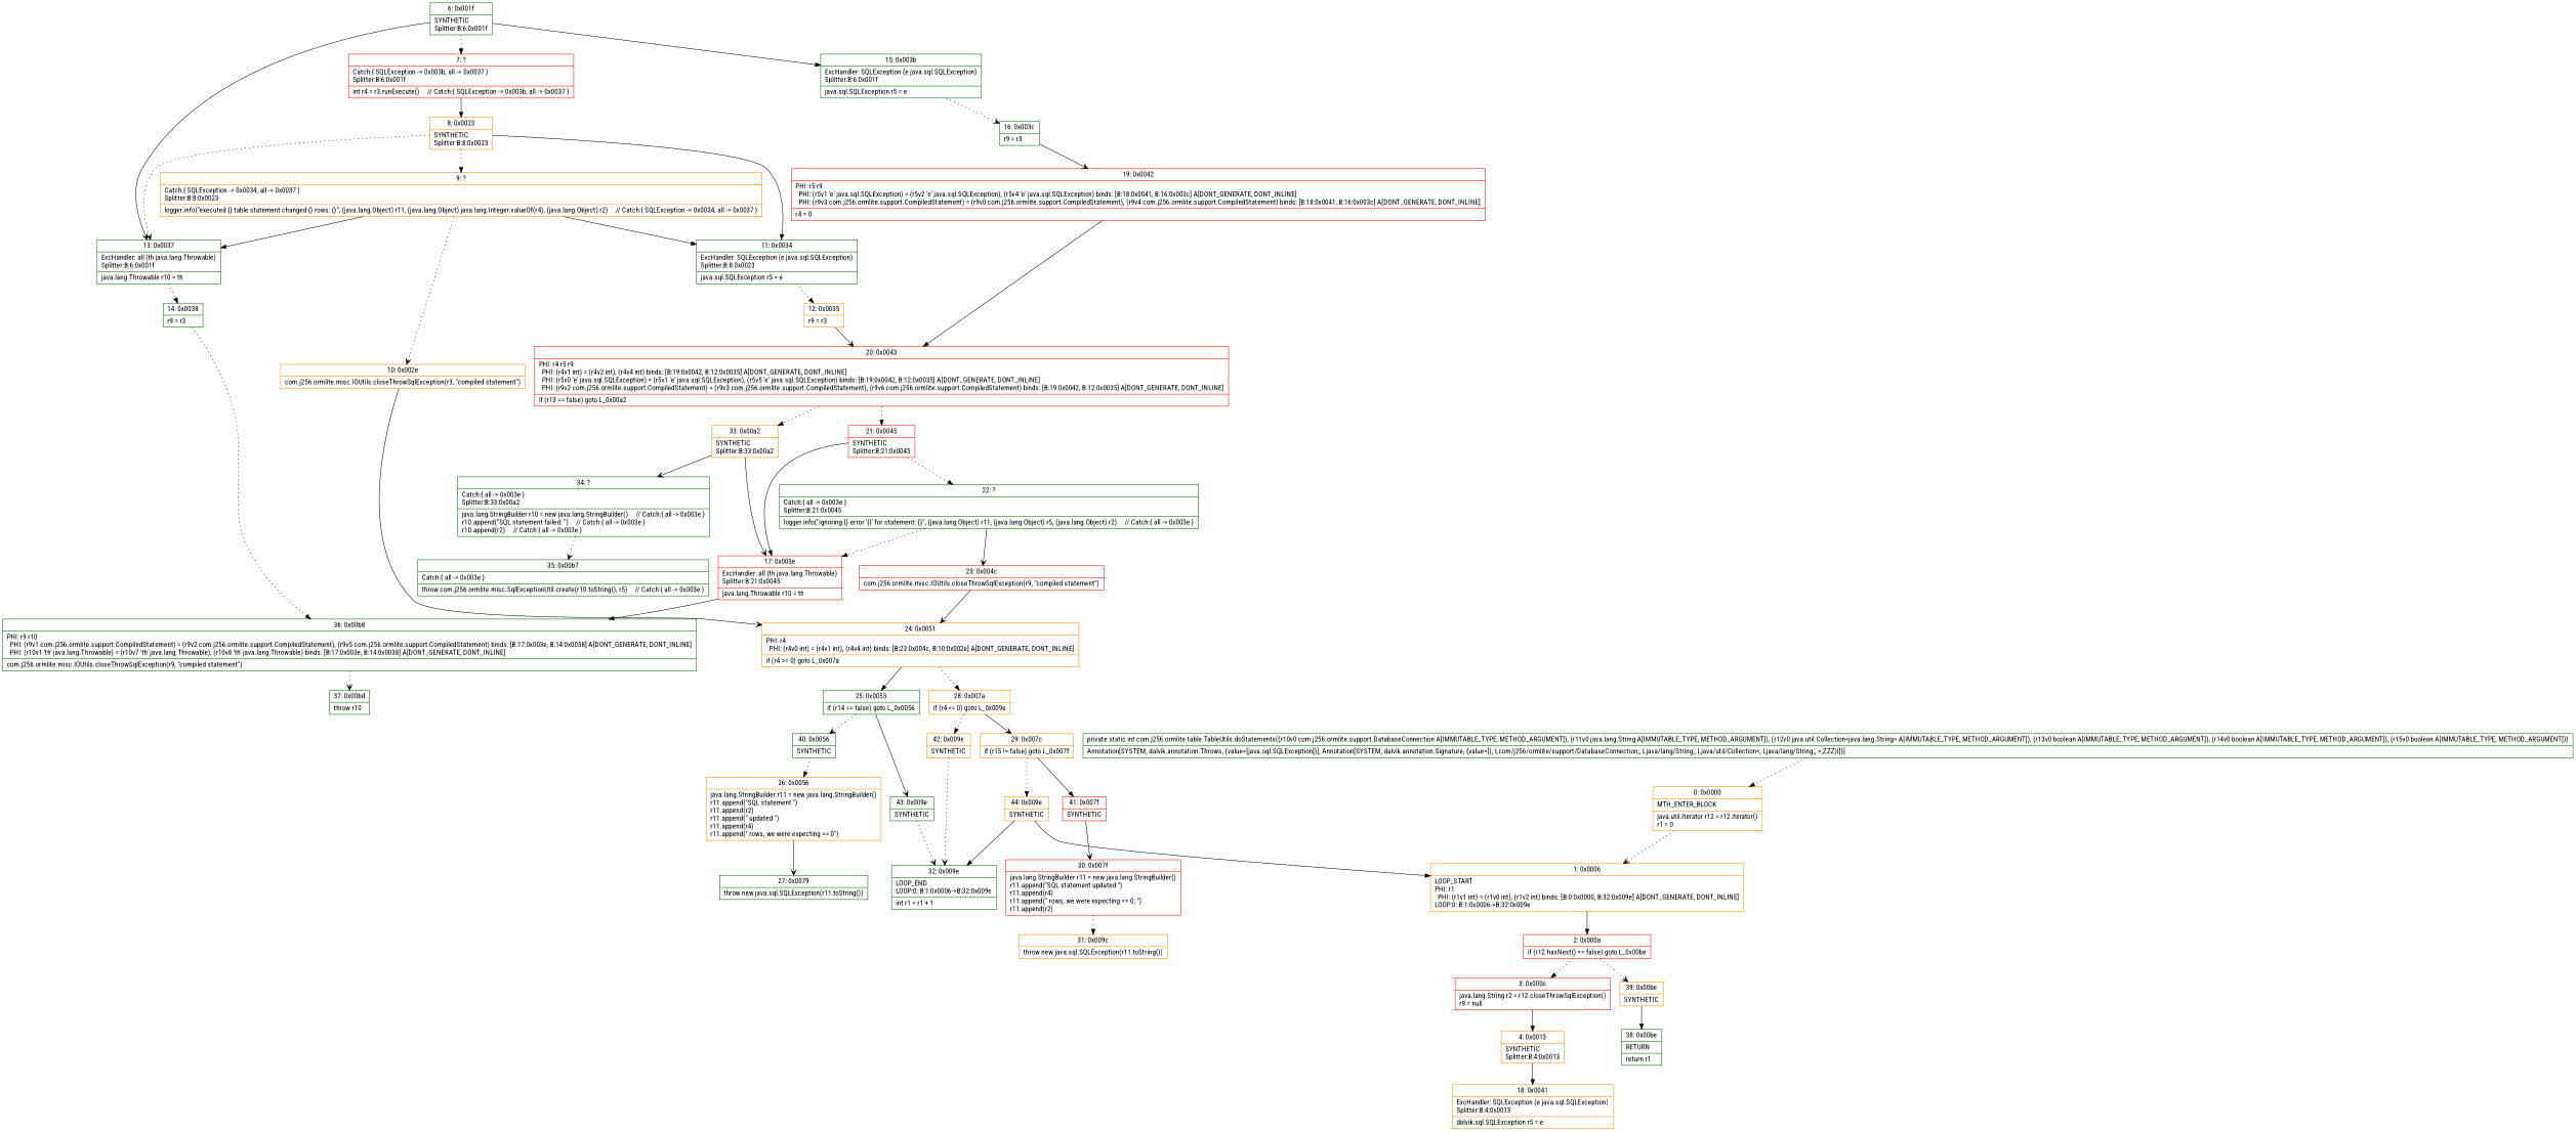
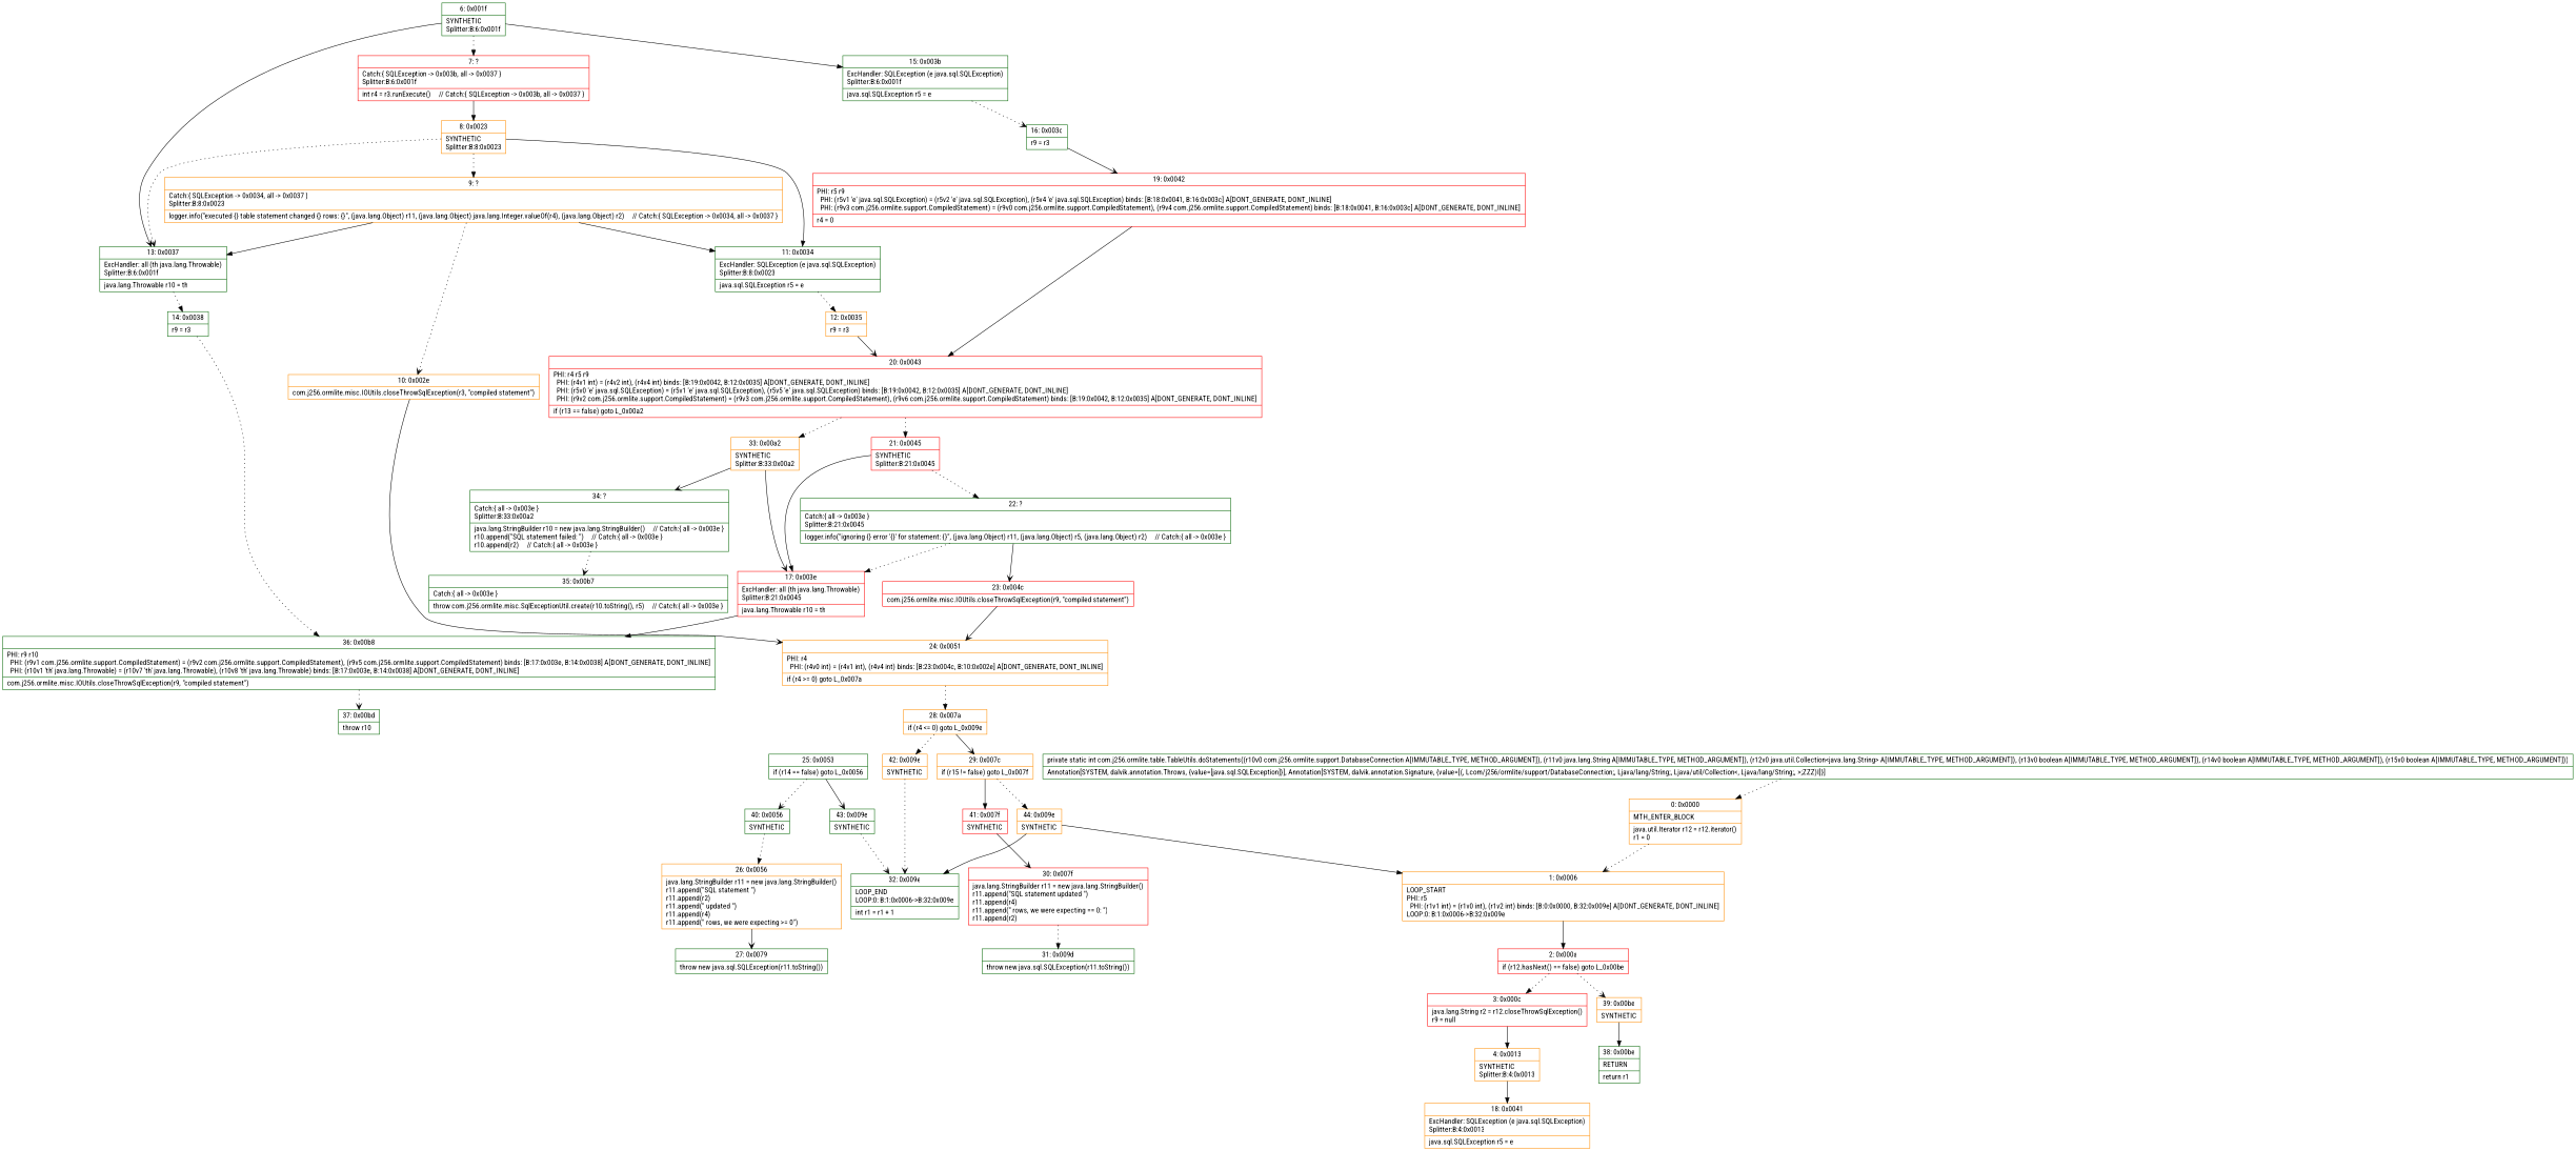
  digraph {
    fontname="Roboto Condensed"
    node [color=darkgreen fontname="Roboto Condensed" shape=record]
    edge [arrowhead=normal fontname="Roboto Condensed" style=solid]
    n1 [color=darkorange label="{0\:\ 0x0000|MTH_ENTER_BLOCK\l|java.util.Iterator r12 = r12.iterator()\lr1 = 0\l}"]
-   n2 [color=darkorange label="{1\:\ 0x0006|LOOP_START\lPHI: r1 \l  PHI: (r1v1 int) = (r1v0 int), (r1v2 int) binds: [B:0:0x0000, B:32:0x009e] A[DONT_GENERATE, DONT_INLINE]\lLOOP:0: B:1:0x0006\-\>B:32:0x009e\l}"]
+   n2 [color=darkorange label="{1\:\ 0x0006|LOOP_START\lPHI: r5 \l  PHI: (r1v1 int) = (r1v0 int), (r1v2 int) binds: [B:0:0x0000, B:32:0x009e] A[DONT_GENERATE, DONT_INLINE]\lLOOP:0: B:1:0x0006\-\>B:32:0x009e\l}"]
    n3 [color=red label="{2\:\ 0x000a|if (r12.hasNext() == false) goto L_0x00be\l}"]
    n4 [color=red label="{3\:\ 0x000c|java.lang.String r2 = r12.closeThrowSqlException()\lr9 = null\l}"]
    n5 [color=darkorange label="{39\:\ 0x00be|SYNTHETIC\l}"]
    n6 [color=darkorange label="{4\:\ 0x0013|SYNTHETIC\lSplitter:B:4:0x0013\l}"]
    n7 [label="{38\:\ 0x00be|RETURN\l|return r1\l}"]
-   n8 [color=darkorange label="{18\:\ 0x0041|ExcHandler: SQLException (e java.sql.SQLException)\lSplitter:B:4:0x0013\l|dalvik.sql.SQLException r5 = e\l}"]
+   n8 [color=darkorange label="{18\:\ 0x0041|ExcHandler: SQLException (e java.sql.SQLException)\lSplitter:B:4:0x0013\l|java.sql.SQLException r5 = e\l}"]
    n9 [label="{6\:\ 0x001f|SYNTHETIC\lSplitter:B:6:0x001f\l}"]
    n10 [color=red label="{7\:\ ?|Catch:\{ SQLException \-\> 0x003b, all \-\> 0x0037 \}\lSplitter:B:6:0x001f\l|int r4 = r3.runExecute()     \/\/ Catch:\{ SQLException \-\> 0x003b, all \-\> 0x0037 \}\l}"]
    n11 [label="{13\:\ 0x0037|ExcHandler: all (th java.lang.Throwable)\lSplitter:B:6:0x001f\l|java.lang.Throwable r10 = th\l}"]
    n12 [label="{15\:\ 0x003b|ExcHandler: SQLException (e java.sql.SQLException)\lSplitter:B:6:0x001f\l|java.sql.SQLException r5 = e\l}"]
    n13 [color=darkorange label="{8\:\ 0x0023|SYNTHETIC\lSplitter:B:8:0x0023\l}"]
    n14 [label="{14\:\ 0x0038|r9 = r3\l}"]
    n15 [label="{16\:\ 0x003c|r9 = r3\l}"]
    n16 [color=darkorange label="{9\:\ ?|Catch:\{ SQLException \-\> 0x0034, all \-\> 0x0037 \}\lSplitter:B:8:0x0023\l|logger.info(\"executed \{\} table statement changed \{\} rows: \{\}\", (java.lang.Object) r11, (java.lang.Object) java.lang.Integer.valueOf(r4), (java.lang.Object) r2)     \/\/ Catch:\{ SQLException \-\> 0x0034, all \-\> 0x0037 \}\l}"]
    n17 [label="{11\:\ 0x0034|ExcHandler: SQLException (e java.sql.SQLException)\lSplitter:B:8:0x0023\l|java.sql.SQLException r5 = e\l}"]
    n18 [color=darkorange label="{10\:\ 0x002e|com.j256.ormlite.misc.IOUtils.closeThrowSqlException(r3, \"compiled statement\")\l}"]
    n19 [color=darkorange label="{12\:\ 0x0035|r9 = r3\l}"]
    n20 [color=darkorange label="{24\:\ 0x0051|PHI: r4 \l  PHI: (r4v0 int) = (r4v1 int), (r4v4 int) binds: [B:23:0x004c, B:10:0x002e] A[DONT_GENERATE, DONT_INLINE]\l|if (r4 \>= 0) goto L_0x007a\l}"]
    n21 [label="{25\:\ 0x0053|if (r14 == false) goto L_0x0056\l}"]
    n22 [color=darkorange label="{28\:\ 0x007a|if (r4 \<= 0) goto L_0x009e\l}"]
    n23 [color=red label="{20\:\ 0x0043|PHI: r4 r5 r9 \l  PHI: (r4v1 int) = (r4v2 int), (r4v4 int) binds: [B:19:0x0042, B:12:0x0035] A[DONT_GENERATE, DONT_INLINE]\l  PHI: (r5v0 'e' java.sql.SQLException) = (r5v1 'e' java.sql.SQLException), (r5v5 'e' java.sql.SQLException) binds: [B:19:0x0042, B:12:0x0035] A[DONT_GENERATE, DONT_INLINE]\l  PHI: (r9v2 com.j256.ormlite.support.CompiledStatement) = (r9v3 com.j256.ormlite.support.CompiledStatement), (r9v6 com.j256.ormlite.support.CompiledStatement) binds: [B:19:0x0042, B:12:0x0035] A[DONT_GENERATE, DONT_INLINE]\l|if (r13 == false) goto L_0x00a2\l}"]
    n24 [color=red label="{21\:\ 0x0045|SYNTHETIC\lSplitter:B:21:0x0045\l}"]
    n25 [color=darkorange label="{33\:\ 0x00a2|SYNTHETIC\lSplitter:B:33:0x00a2\l}"]
    n26 [label="{36\:\ 0x00b8|PHI: r9 r10 \l  PHI: (r9v1 com.j256.ormlite.support.CompiledStatement) = (r9v2 com.j256.ormlite.support.CompiledStatement), (r9v5 com.j256.ormlite.support.CompiledStatement) binds: [B:17:0x003e, B:14:0x0038] A[DONT_GENERATE, DONT_INLINE]\l  PHI: (r10v1 'th' java.lang.Throwable) = (r10v7 'th' java.lang.Throwable), (r10v8 'th' java.lang.Throwable) binds: [B:17:0x003e, B:14:0x0038] A[DONT_GENERATE, DONT_INLINE]\l|com.j256.ormlite.misc.IOUtils.closeThrowSqlException(r9, \"compiled statement\")\l}"]
    n27 [label="{37\:\ 0x00bd|throw r10\l}"]
    n28 [color=red label="{19\:\ 0x0042|PHI: r5 r9 \l  PHI: (r5v1 'e' java.sql.SQLException) = (r5v2 'e' java.sql.SQLException), (r5v4 'e' java.sql.SQLException) binds: [B:18:0x0041, B:16:0x003c] A[DONT_GENERATE, DONT_INLINE]\l  PHI: (r9v3 com.j256.ormlite.support.CompiledStatement) = (r9v0 com.j256.ormlite.support.CompiledStatement), (r9v4 com.j256.ormlite.support.CompiledStatement) binds: [B:18:0x0041, B:16:0x003c] A[DONT_GENERATE, DONT_INLINE]\l|r4 = 0\l}"]
    n29 [color=red label="{17\:\ 0x003e|ExcHandler: all (th java.lang.Throwable)\lSplitter:B:21:0x0045\l|java.lang.Throwable r10 = th\l}"]
    n30 [label="{22\:\ ?|Catch:\{ all \-\> 0x003e \}\lSplitter:B:21:0x0045\l|logger.info(\"ignoring \{\} error '\{\}' for statement: \{\}\", (java.lang.Object) r11, (java.lang.Object) r5, (java.lang.Object) r2)     \/\/ Catch:\{ all \-\> 0x003e \}\l}"]
    n31 [label="{34\:\ ?|Catch:\{ all \-\> 0x003e \}\lSplitter:B:33:0x00a2\l|java.lang.StringBuilder r10 = new java.lang.StringBuilder()     \/\/ Catch:\{ all \-\> 0x003e \}\lr10.append(\"SQL statement failed: \")     \/\/ Catch:\{ all \-\> 0x003e \}\lr10.append(r2)     \/\/ Catch:\{ all \-\> 0x003e \}\l}"]
    n32 [color=red label="{23\:\ 0x004c|com.j256.ormlite.misc.IOUtils.closeThrowSqlException(r9, \"compiled statement\")\l}"]
    n33 [label="{40\:\ 0x0056|SYNTHETIC\l}"]
    n34 [label="{43\:\ 0x009e|SYNTHETIC\l}"]
    n35 [color=darkorange label="{29\:\ 0x007c|if (r15 != false) goto L_0x007f\l}"]
    n36 [color=darkorange label="{42\:\ 0x009e|SYNTHETIC\l}"]
    n37 [color=darkorange label="{26\:\ 0x0056|java.lang.StringBuilder r11 = new java.lang.StringBuilder()\lr11.append(\"SQL statement \")\lr11.append(r2)\lr11.append(\" updated \")\lr11.append(r4)\lr11.append(\" rows, we were expecting \>= 0\")\l}"]
    n38 [label="{32\:\ 0x009e|LOOP_END\lLOOP:0: B:1:0x0006\-\>B:32:0x009e\l|int r1 = r1 + 1\l}"]
    n39 [label="{27\:\ 0x0079|throw new java.sql.SQLException(r11.toString())\l}"]
    n40 [color=red label="{41\:\ 0x007f|SYNTHETIC\l}"]
    n41 [color=darkorange label="{44\:\ 0x009e|SYNTHETIC\l}"]
    n42 [color=red label="{30\:\ 0x007f|java.lang.StringBuilder r11 = new java.lang.StringBuilder()\lr11.append(\"SQL statement updated \")\lr11.append(r4)\lr11.append(\" rows, we were expecting == 0: \")\lr11.append(r2)\l}"]
-   n43 [color=darkorange label="{31\:\ 0x009d|throw new java.sql.SQLException(r11.toString())\l}"]
+   n43 [label="{31\:\ 0x009d|throw new java.sql.SQLException(r11.toString())\l}"]
    n44 [label="{35\:\ 0x00b7|Catch:\{ all \-\> 0x003e \}\l|throw com.j256.ormlite.misc.SqlExceptionUtil.create(r10.toString(), r5)     \/\/ Catch:\{ all \-\> 0x003e \}\l}"]
    n45 [label="{private static int com.j256.ormlite.table.TableUtils.doStatements((r10v0 com.j256.ormlite.support.DatabaseConnection A[IMMUTABLE_TYPE, METHOD_ARGUMENT]), (r11v0 java.lang.String A[IMMUTABLE_TYPE, METHOD_ARGUMENT]), (r12v0 java.util.Collection\<java.lang.String\> A[IMMUTABLE_TYPE, METHOD_ARGUMENT]), (r13v0 boolean A[IMMUTABLE_TYPE, METHOD_ARGUMENT]), (r14v0 boolean A[IMMUTABLE_TYPE, METHOD_ARGUMENT]), (r15v0 boolean A[IMMUTABLE_TYPE, METHOD_ARGUMENT]))  | Annotation[SYSTEM, dalvik.annotation.Throws, \{value=[java.sql.SQLException]\}], Annotation[SYSTEM, dalvik.annotation.Signature, \{value=[(, Lcom\/j256\/ormlite\/support\/DatabaseConnection;, Ljava\/lang\/String;, Ljava\/util\/Collection\<, Ljava\/lang\/String;, \>;ZZZ)I]\}]\l}"]
    n1 -> n2 [arrowhead=vee style=dotted]
    n2 -> n3
    n3 -> n4 [style=dotted]
    n3 -> n5 [arrowhead=vee style=dotted]
    n4 -> n6
    n5 -> n7
    n6 -> n8
    n9 -> n10 [style=dotted]
    n9 -> n11 [arrowhead=vee]
    n9 -> n12
    n10 -> n13
    n11 -> n14 [style=dotted]
    n12 -> n15 [arrowhead=vee style=dotted]
    n13 -> n11 [arrowhead=vee style=dotted]
    n13 -> n16 [style=dotted]
    n13 -> n17
    n14 -> n26 [style=dotted]
    n15 -> n28 [arrowhead=vee]
    n16 -> n11
    n16 -> n17
    n16 -> n18 [arrowhead=vee style=dotted]
    n17 -> n19 [style=dotted]
    n18 -> n20 [arrowhead=vee]
    n19 -> n23 [arrowhead=vee]
-   n20 -> n21
    n20 -> n22 [style=dotted]
    n21 -> n33 [arrowhead=vee style=dotted]
    n21 -> n34 [arrowhead=vee]
    n22 -> n35 [arrowhead=vee]
    n22 -> n36 [style=dotted]
    n23 -> n24 [style=dotted]
    n23 -> n25 [style=dotted]
    n24 -> n29
    n24 -> n30 [style=dotted]
    n25 -> n29 [arrowhead=vee]
    n25 -> n31 [arrowhead=vee]
    n26 -> n27 [arrowhead=vee style=dotted]
    n28 -> n23
    n29 -> n26
    n30 -> n29 [style=dotted]
    n30 -> n32 [arrowhead=vee]
    n31 -> n44 [arrowhead=vee style=dotted]
    n32 -> n20 [arrowhead=vee]
    n33 -> n37 [style=dotted]
    n34 -> n38 [arrowhead=vee style=dotted]
    n35 -> n40
    n35 -> n41 [style=dotted]
    n36 -> n38 [arrowhead=vee style=dotted]
    n37 -> n39 [arrowhead=vee]
    n40 -> n42 [arrowhead=vee]
    n41 -> n2
    n41 -> n38
    n42 -> n43 [style=dotted]
    n45 -> n1 [style=dotted]
  }
